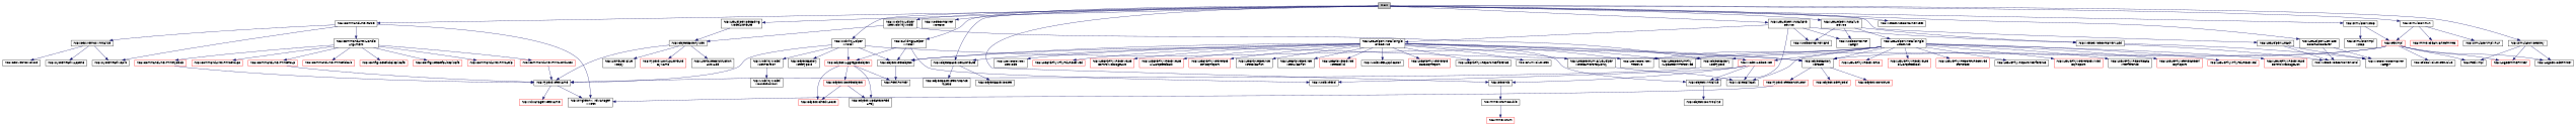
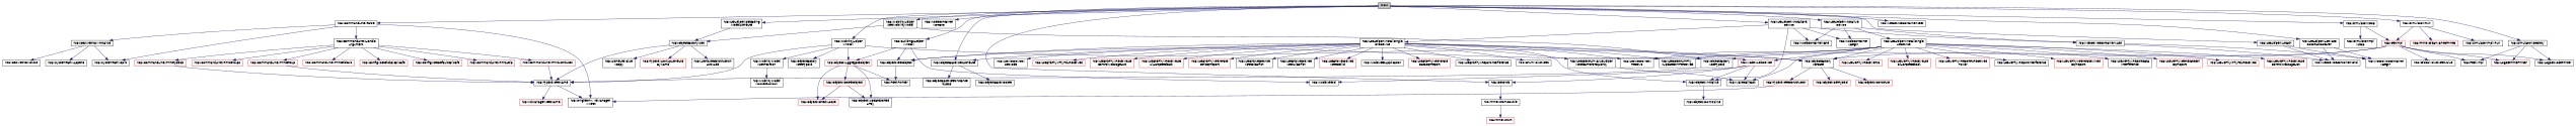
  digraph {
    rankdir=TB
    node [color=black fillcolor=white fontname=Helvetica fontsize=10 shape=record style=filled]
    edge [color=midnightblue fontname=Helvetica fontsize=10 labelfontname=Helvetica labelfontsize=10 style=solid]
    n1 [fillcolor=grey75 fontcolor=black height=0.2 label=main width=0.4]
    n2 [height=0.2 label="ns3::CommandLine::Parse" width=0.4]
    n3 [height=0.2 label="ns3::ObjectBase::SetAttribute" width=0.4]
    n4 [height=0.2 label="ns3::LteHelper::SetFading\lModelAttribute" width=0.4]
    n5 [height=0.2 label="ns3::Seconds" width=0.4]
    n6 [height=0.2 label="ns3::NodeContainer\l::Create" width=0.4]
    n7 [height=0.2 label="ns3::MobilityHelper\l::SetMobilityModel" width=0.4]
    n8 [height=0.2 label="ns3::MobilityHelper\l::Install" width=0.4]
    n9 [height=0.2 label="ns3::BuildingsHelper\l::Install" width=0.4]
    n10 [height=0.2 label="ns3::LteHelper::InstallEnb\lDevice" width=0.4]
    n11 [height=0.2 label="ns3::LteHelper::InstallUe\lDevice" width=0.4]
    n12 [height=0.2 label="ns3::LteHelper::Attach" width=0.4]
    n13 [height=0.2 label="ns3::NetDeviceContainer::Get" width=0.4]
    n14 [height=0.2 label="ns3::LteHelper::Activate\lDataRadioBearer" width=0.4]
    n15 [height=0.2 label="ns3::Simulator::Stop" width=0.4]
    n16 [height=0.2 label="ns3::Simulator::Run" width=0.4]
    n17 [height=0.2 label="ns3::Simulator::Destroy" width=0.4]
    n18 [height=0.2 label="ns3::SystemPath::Split" width=0.4]
    n19 [height=0.2 label="ns3::CommandLine::Handle\lArgument" width=0.4]
    n20 [height=0.2 label="ns3::Singleton\< IidManager\l \>::Get" width=0.4]
    n21 [height=0.2 label="ns3::DesMetrics::Initialize" width=0.4]
    n22 [height=0.2 label="ns3::ObjectBase::GetInstance\lTypeId" width=0.4]
    n23 [height=0.2 label="ns3::ObjectBase::DoSet" width=0.4]
    n24 [height=0.2 label="ns3::ObjectFactory::Set" width=0.4]
    n25 [height=0.2 label="ns3::Time::FromDouble" width=0.4]
    n26 [height=0.2 label="ns3::ObjectFactory\l::SetTypeId" width=0.4]
    n27 [height=0.2 label="ns3::TypeId::GetName" width=0.4]
    n28 [height=0.2 label="ns3::Object::GetObject" width=0.4]
    n29 [height=0.2 label="ns3::ObjectFactory\l::Create" width=0.4]
    n30 [height=0.2 label="ns3::ObjectFactory\l::GetTypeId" width=0.4]
    n31 [color=red height=0.2 label="ns3::Object::AggregateObject" width=0.4]
    n32 [height=0.2 label="ns3::MobilityModel\l::SetPosition" width=0.4]
    n33 [height=0.2 label="ns3::Node::GetId" width=0.4]
    n34 [height=0.2 label="ns3::Object::Initialize" width=0.4]
    n35 [height=0.2 label="ns3::NodeContainer\l::Begin" width=0.4]
    n36 [height=0.2 label="ns3::NodeContainer::End" width=0.4]
    n37 [height=0.2 label="ns3::LteHelper::InstallSingle\lEnbDevice" width=0.4]
    n38 [height=0.2 label="ns3::NetDeviceContainer::Add" width=0.4]
    n39 [height=0.2 label="ns3::LteHelper::InstallSingle\lUeDevice" width=0.4]
    n40 [height=0.2 label="ns3::NetDeviceContainer\l::Begin" width=0.4]
    n41 [height=0.2 label="ns3::NetDeviceContainer::End" width=0.4]
    n42 [color=red height=0.2 label="ns3::GetImpl" width=0.4]
    n43 [height=0.2 label="ns3::SimulatorImpl\l::Stop" width=0.4]
    n44 [color=red height=0.2 label="ns3::Time::ClearMarkedTimes" width=0.4]
    n45 [height=0.2 label="ns3::SimulatorImpl::Run" width=0.4]
    n46 [height=0.2 label="ns3::PeekImpl" width=0.4]
    n47 [color=red height=0.2 label="ns3::LogSetTimePrinter" width=0.4]
    n48 [height=0.2 label="ns3::LogSetNodePrinter" width=0.4]
    n49 [color=red height=0.2 label="ns3::CommandLine::PrintHelp" width=0.4]
    n50 [color=red height=0.2 label="ns3::CommandLine::PrintGroups" width=0.4]
    n51 [color=red height=0.2 label="ns3::CommandLine::PrintTypeIds" width=0.4]
    n52 [color=red height=0.2 label="ns3::CommandLine::PrintGlobals" width=0.4]
    n53 [color=red height=0.2 label="ns3::CommandLine::PrintGroup" width=0.4]
    n54 [color=red height=0.2 label="ns3::CommandLine::PrintAttributes" width=0.4]
    n55 [color=red height=0.2 label="ns3::Config::SetGlobalFailSafe" width=0.4]
    n56 [color=red height=0.2 label="ns3::Config::SetDefaultFailSafe" width=0.4]
    n57 [height=0.2 label="ns3::DesMetrics::Close" width=0.4]
    n58 [height=0.2 label="ns3::SystemPath::Append" width=0.4]
    n59 [color=red height=0.2 label="ns3::IidManager::GetName" width=0.4]
    n60 [color=red height=0.2 label="ns3::TypeId::LookupAttribute\lByName" width=0.4]
    n61 [height=0.2 label="ns3::AttributeConstruction\lList::Add" width=0.4]
    n62 [height=0.2 label="ns3::AttributeValue\l::Copy" width=0.4]
    n63 [color=red height=0.2 label="ns3::Time::From" width=0.4]
    n64 [height=0.2 label="ns3::PeekPointer" width=0.4]
    n65 [color=red height=0.2 label="ns3::TypeId::GetConstructor" width=0.4]
    n66 [color=red height=0.2 label="ns3::Object::SetTypeId" width=0.4]
    n67 [color=red height=0.2 label="ns3::Object::Construct" width=0.4]
    n68 [color=red height=0.2 label="ns3::Object::CheckLoose" width=0.4]
    n69 [color=red height=0.2 label="ns3::Object::DoGetObject" width=0.4]
    n70 [height=0.2 label="ns3::Object::UpdateSorted\lArray" width=0.4]
    n71 [height=0.2 label="ns3::MobilityModel\l::DoSetPosition" width=0.4]
    n72 [height=0.2 label="ns3::Object::DoInitialize" width=0.4]
    n73 [color=red height=0.2 label="ns3::LteEnbPhy::Generate\lCtrlCqiReport" width=0.4]
    n74 [color=red height=0.2 label="ns3::LteEnbPhy::Generate\lDataCqiReport" width=0.4]
    n75 [height=0.2 label="ns3::LteSpectrumPhy\l::UpdateSinrPerceived" width=0.4]
    n76 [height=0.2 label="ns3::LteEnbPhy::ReportInterference" width=0.4]
    n77 [height=0.2 label="ns3::EnumValue::Get" width=0.4]
    n78 [height=0.2 label="ns3::LteNetDevice::\lSetNode" width=0.4]
    n79 [color=red height=0.2 label="ns3::Node::AddDevice" width=0.4]
    n80 [color=red height=0.2 label="ns3::LteEnbPhy::PhyPduReceived" width=0.4]
    n81 [color=red height=0.2 label="ns3::LteEnbPhy::ReceiveLte\lControlMessageList" width=0.4]
    n82 [color=red height=0.2 label="ns3::LteEnbPhy::ReceiveLte\lUlHarqFeedback" width=0.4]
    n83 [height=0.2 label="ns3::LteNetDevice::\lReceive" width=0.4]
    n84 [height=0.2 label="ns3::LteSpectrumValueHelper\l::GetCarrierFrequency" width=0.4]
    n85 [height=0.2 label="ns3::LteEnbNetDevice\l::GetDlEarfcn" width=0.4]
    n86 [height=0.2 label="ns3::LteEnbNetDevice\l::GetUlEarfcn" width=0.4]
    n87 [color=red height=0.2 label="ns3::LteEnbNetDevice\l::GetCellId" width=0.4]
    n88 [height=0.2 label="ns3::Node::GetApplication" width=0.4]
    n89 [height=0.2 label="ns3::MakeCallback" width=0.4]
-   n90 [color=red height=0.2 label="ns3::LteUePhy::ReportRsReceived\lGenerate" width=0.4]
+   n90 [color=red height=0.2 label="ns3::LteUePhy::ReportRsReceived\lPower" width=0.4]
    n91 [height=0.2 label="ns3::LteUePhy::ReportInterference" width=0.4]
    n92 [color=red height=0.2 label="ns3::LteUePhy::GenerateMixed\lCqiReport" width=0.4]
    n93 [height=0.2 label="ns3::LteUePhy::ReportData\lInterference" width=0.4]
    n94 [color=red height=0.2 label="ns3::LteUePhy::GenerateCtrl\lCqiReport" width=0.4]
    n95 [color=red height=0.2 label="ns3::LteUePhy::PhyPduReceived" width=0.4]
    n96 [color=red height=0.2 label="ns3::LteUePhy::ReceiveLte\lControlMessageList" width=0.4]
    n97 [color=red height=0.2 label="ns3::LteUePhy::ReceivePss" width=0.4]
    n98 [color=red height=0.2 label="ns3::LteUePhy::ReceiveLte\lDlHarqFeedback" width=0.4]
    n99 [height=0.2 label="ns3::GlobalValue::GetValue" width=0.4]
    n1 -> n2
    n1 -> n3
    n1 -> n4
    n1 -> n5
    n1 -> n6
    n1 -> n7
    n1 -> n8
    n1 -> n9
    n1 -> n10
    n1 -> n11
    n1 -> n12
    n1 -> n13
    n1 -> n14
    n1 -> n15
    n1 -> n16
    n1 -> n17
    n2 -> n18
    n2 -> n19
    n2 -> n20
    n2 -> n21
    n3 -> n22
    n3 -> n23
    n4 -> n24
    n5 -> n25
    n7 -> n24
    n7 -> n26
    n8 -> n27
-   n8 -> n28
    n8 -> n29
    n8 -> n30
    n8 -> n31
    n8 -> n32
    n9 -> n28
    n9 -> n31
    n9 -> n33
    n10 -> n34
    n10 -> n35
    n10 -> n36
    n10 -> n37
    n10 -> n38
    n11 -> n35
    n11 -> n36
    n11 -> n38
    n11 -> n39
    n12 -> n40
    n12 -> n41
    n14 -> n40
    n14 -> n41
    n15 -> n42
    n15 -> n43
    n16 -> n42
    n16 -> n44
    n16 -> n45
    n17 -> n46
    n17 -> n47
    n17 -> n48
    n19 -> n49
    n19 -> n50
    n19 -> n51
    n19 -> n52
    n19 -> n53
    n19 -> n54
    n19 -> n55
    n19 -> n56
    n21 -> n18
    n21 -> n57
    n21 -> n58
    n24 -> n27
    n24 -> n60
    n24 -> n61
    n24 -> n62
    n25 -> n63
    n26 -> n27
    n27 -> n20
    n27 -> n59
    n28 -> n64
    n29 -> n65
    n29 -> n66
    n29 -> n67
    n31 -> n64
    n31 -> n68
    n31 -> n69
    n31 -> n70
    n32 -> n71
    n34 -> n72
    n37 -> n3
    n37 -> n28
    n37 -> n29
    n37 -> n34
    n37 -> n73
    n37 -> n74
    n37 -> n75
    n37 -> n76
    n37 -> n77
    n37 -> n78
    n37 -> n79
    n37 -> n80
    n37 -> n81
    n37 -> n82
    n37 -> n83
    n37 -> n84
    n37 -> n85
    n37 -> n86
    n37 -> n87
    n37 -> n88
    n38 -> n40
    n38 -> n41
    n39 -> n28
    n39 -> n29
    n39 -> n75
    n39 -> n79
    n39 -> n83
    n39 -> n89
    n39 -> n90
    n39 -> n91
    n39 -> n92
    n39 -> n93
    n39 -> n94
    n39 -> n95
    n39 -> n96
    n39 -> n97
    n39 -> n98
    n42 -> n26
    n42 -> n29
    n42 -> n46
    n42 -> n47
    n42 -> n48
    n42 -> n99
    n51 -> n27
    n53 -> n27
    n54 -> n27
    n65 -> n20
    n69 -> n68
    n69 -> n70
    n79 -> n5
    n79 -> n33
    n79 -> n34
    n79 -> n89
    n84 -> n89
  }
